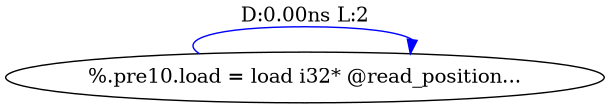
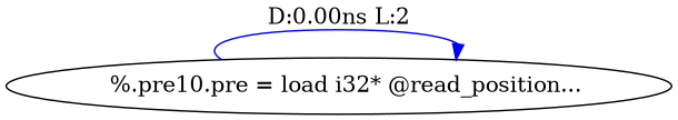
  digraph {
    rankdir=LR
-   n1 [label="%.pre10.load = load i32* @read_position..."]
+   n1 [label="  %.pre10.pre = load i32* @read_position..."]
    n1 -> n1 [color=blue label="D:0.00ns L:2"]
  }
